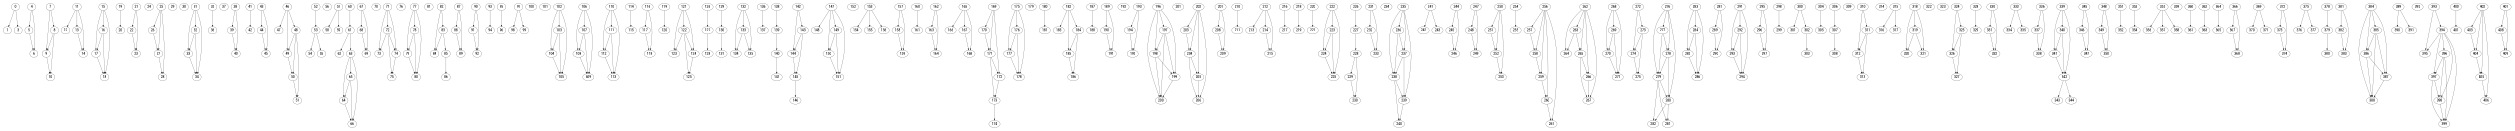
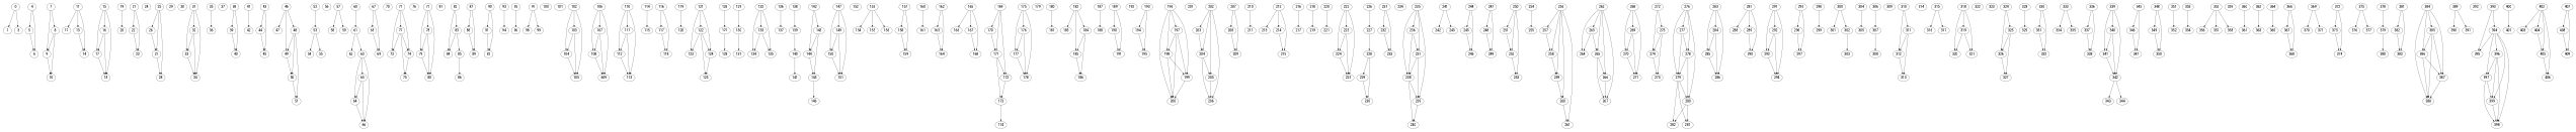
  digraph {
    fontname="Roboto Condensed"
    fontsize=24
    nodesep=.25
    ranksep=1.5
    node [fontname="Roboto Condensed" fontsize=24]
    edge [fontname="Roboto Condensed" fontsize=24]
    0
    1
    3
    4
    5
    6
    7
    8
    9
    10
    11
    12
    13
    14
    15
    16
    17
    18
    19
    20
    21
    22
    23
    24
    25
    26
    27
    28
    29
    30
    31
    32
    33
    34
    35
    36
    37
    38
    39
    40
    41
    42
    43
    44
    45
    46
    47
    48
    49
    50
    51
    52
    53
    54
    55
    56
    57
    58
    59
    60
    61
    62
    63
    64
    65
    66
    67
    68
    69
    70
    71
    72
    73
    74
    75
    76
    77
    78
    79
    80
    81
    82
    83
    84
    85
    86
    87
    88
    89
    90
    91
    92
    93
    94
    95
    96
    97
    98
    99
    100
    101
    102
    103
    104
    105
    106
    107
    108
    n109 [label=609]
    110
    111
    112
    113
    114
    115
    116
    117
    118
    119
    120
    121
    122
    123
    124
    125
    126
    127
    128
    129
    130
    131
    132
    133
    134
    135
    136
    137
    138
    139
    140
    141
    142
    143
    144
    145
    146
    147
-   148
    149
    150
    151
    152
    153
    154
    155
    156
    157
    158
    159
    160
    161
    162
    163
    164
    165
    166
    167
    168
    169
    170
    171
    172
    173
    174
    175
    176
    177
    178
    179
    180
    181
    182
    183
    184
    185
    186
    187
    188
    189
    190
    191
    192
    193
    194
    195
    196
    197
    198
    199
    200
    201
    202
    203
    204
    205
    206
    207
    208
    209
    210
    211
    212
    213
    214
    215
    216
    217
    218
    219
    220
    221
    222
    223
    224
    225
    226
    227
    228
    229
    230
    231
    232
    233
    234
    235
    236
    237
    238
    239
    240
    241
    242
    243
    244
    245
    246
    247
    248
    249
    250
    251
    252
    253
    254
    255
    256
    257
    258
    259
    260
    261
    262
    263
    264
    265
    266
    267
    268
    269
    270
    271
    272
    273
    274
    275
    276
    277
    278
    279
    280
    281
    282
    283
    284
    285
    286
    287
+   288
    289
    290
    291
    292
    293
    294
    295
    296
    297
    298
    299
    300
    301
    302
    303
    304
    305
    306
    307
    308
    309
    310
    311
    312
    313
    314
    315
    316
    317
    318
    319
    320
    321
    322
    323
    324
    325
    326
    327
    328
    329
    330
    331
    332
    333
    334
    335
    336
    337
    338
    339
    340
    341
    342
    343
    344
    345
    346
    347
    348
    349
    350
    351
    352
    353
    354
    355
    356
    357
    358
    359
    360
    361
    362
    363
    364
    365
    366
    367
    368
    369
    370
    371
    372
    373
    374
    375
    376
    377
    378
    379
    380
    381
    382
    383
    384
    385
    386
    387
    388
    389
    390
    391
    392
    393
    394
    395
    396
    397
    398
    399
    400
    401
    402
    403
    404
    405
    406
    407
    408
    409
    0 -> 1
    0 -> 3
    4 -> 5
    4 -> 6
    5 -> 6
    7 -> 8
    7 -> 9
    8 -> 9
    8 -> 10
    9 -> 10
    11 -> 12
    11 -> 13
    11 -> 14
    13 -> 14
    15 -> 16
    15 -> 17
    15 -> 18
    16 -> 17
    16 -> 18
    17 -> 18
    19 -> 20
    21 -> 22
    21 -> 23
    22 -> 23
    25 -> 26
    25 -> 27
    25 -> 28
    26 -> 27
    27 -> 28
    31 -> 32
    31 -> 33
    31 -> 34
    32 -> 33
    32 -> 34
    33 -> 34
    35 -> 36
    38 -> 39
    38 -> 40
    39 -> 40
    41 -> 42
    43 -> 44
    43 -> 45
    44 -> 45
    46 -> 47
    46 -> 48
    46 -> 49
    48 -> 49
    48 -> 50
    48 -> 51
    49 -> 50
    50 -> 51
    52 -> 53
    53 -> 54
    53 -> 55
    57 -> 58
    57 -> 59
    60 -> 61
    61 -> 62
    61 -> 63
    63 -> 64
    63 -> 65
    63 -> 66
    64 -> 66
    65 -> 64
    65 -> 66
    67 -> 68
    67 -> 69
    68 -> 69
    71 -> 72
    71 -> 73
    71 -> 74
    72 -> 73
    72 -> 74
    72 -> 75
    74 -> 75
    77 -> 78
    77 -> 79
    77 -> 80
    78 -> 79
    78 -> 80
    79 -> 80
    82 -> 83
    82 -> 84
    83 -> 84
    83 -> 85
    85 -> 86
    87 -> 88
    87 -> 89
    88 -> 89
    90 -> 91
    90 -> 92
    91 -> 92
    93 -> 94
    95 -> 96
    97 -> 98
    97 -> 99
    102 -> 103
    102 -> 104
    102 -> 105
    103 -> 104
    103 -> 105
    104 -> 105
    106 -> 107
    106 -> 108
    106 -> n109
    107 -> 108
    107 -> n109
    108 -> n109
    110 -> 111
    110 -> 112
    110 -> 113
    111 -> 112
    111 -> 113
    112 -> 113
    114 -> 115
    116 -> 117
    116 -> 118
    117 -> 118
    119 -> 120
    121 -> 122
    121 -> 123
    121 -> 124
    122 -> 123
    122 -> 124
    122 -> 125
    124 -> 125
    126 -> 127
    127 -> 128
    129 -> 130
    130 -> 131
    132 -> 133
    132 -> 134
    132 -> 135
    133 -> 134
    133 -> 135
    136 -> 137
    138 -> 139
    139 -> 140
    140 -> 141
    142 -> 143
    142 -> 144
    143 -> 144
    143 -> 145
    144 -> 145
    145 -> 146
-   147 -> 148
    147 -> 149
    147 -> 150
    147 -> 151
    149 -> 150
    149 -> 151
    150 -> 151
    153 -> 154
    153 -> 155
    153 -> 156
    157 -> 158
    157 -> 159
    158 -> 159
    160 -> 161
    162 -> 163
    162 -> 164
    163 -> 164
    165 -> 166
    165 -> 167
    165 -> 168
    167 -> 168
    169 -> 170
    169 -> 171
    169 -> 172
    170 -> 171
    171 -> 172
    171 -> 173
    172 -> 173
    173 -> 174
    175 -> 176
    175 -> 177
    175 -> 178
    176 -> 177
    176 -> 178
    177 -> 178
    180 -> 181
    182 -> 183
    182 -> 184
    182 -> 185
    184 -> 185
    184 -> 186
    185 -> 186
    187 -> 188
    189 -> 190
    189 -> 191
    190 -> 191
    193 -> 194
    193 -> 195
    194 -> 195
    196 -> 197
    196 -> 198
    196 -> 199
    196 -> 200
    197 -> 198
    197 -> 199
    197 -> 200
    198 -> 199
    198 -> 200
    199 -> 200
    202 -> 203
    202 -> 204
    202 -> 205
    202 -> 206
    203 -> 204
    204 -> 205
    204 -> 206
    205 -> 206
    207 -> 208
    207 -> 209
    208 -> 209
    210 -> 211
    212 -> 213
    212 -> 214
    212 -> 215
    214 -> 215
    216 -> 217
    218 -> 219
    220 -> 221
    222 -> 223
    222 -> 224
    222 -> 225
    223 -> 224
    223 -> 225
    224 -> 225
    226 -> 227
    227 -> 228
    228 -> 229
    228 -> 230
    229 -> 230
    231 -> 232
    231 -> 233
    232 -> 233
    235 -> 236
    235 -> 237
    235 -> 238
    235 -> 239
    236 -> 237
    236 -> 238
    237 -> 238
    237 -> 239
    238 -> 239
    238 -> 240
    239 -> 240
    241 -> 242
    241 -> 243
    244 -> 245
    244 -> 246
    245 -> 246
    247 -> 248
    247 -> 249
    248 -> 249
    250 -> 251
    250 -> 252
    250 -> 253
    251 -> 252
    252 -> 253
    254 -> 255
    256 -> 257
    256 -> 258
    256 -> 259
    256 -> 260
    256 -> 261
    257 -> 258
    258 -> 259
    259 -> 260
    260 -> 261
    262 -> 263
    262 -> 264
    262 -> 265
    262 -> 266
    262 -> 267
    263 -> 264
    263 -> 265
    265 -> 266
    265 -> 267
    266 -> 267
    268 -> 269
    268 -> 270
    268 -> 271
    269 -> 270
    269 -> 271
    270 -> 271
    272 -> 273
    272 -> 274
    273 -> 274
    273 -> 275
    274 -> 275
    276 -> 277
    276 -> 278
    276 -> 279
    276 -> 280
    277 -> 278
    277 -> 279
    278 -> 279
    278 -> 280
    279 -> 280
    279 -> 281
    279 -> 282
    280 -> 281
    280 -> 282
    283 -> 284
    283 -> 285
    283 -> 286
    284 -> 285
    284 -> 286
    285 -> 286
+   287 -> 288
    287 -> 289
    287 -> 290
    289 -> 290
    291 -> 292
    291 -> 293
    291 -> 294
    292 -> 293
    292 -> 294
    293 -> 294
    295 -> 296
    295 -> 297
    296 -> 297
    298 -> 299
    300 -> 301
    300 -> 302
    302 -> 303
    304 -> 305
    306 -> 307
    307 -> 308
    310 -> 311
    310 -> 312
    311 -> 312
    311 -> 313
    312 -> 313
    315 -> 316
    315 -> 317
    318 -> 319
    318 -> 320
    318 -> 321
    319 -> 320
    319 -> 321
    324 -> 325
    324 -> 326
    325 -> 326
    325 -> 327
    326 -> 327
    328 -> 329
    330 -> 331
    330 -> 332
    331 -> 332
    333 -> 334
    333 -> 335
    336 -> 337
    336 -> 338
    337 -> 338
    339 -> 340
    339 -> 341
    339 -> 342
    340 -> 341
    340 -> 342
    341 -> 342
    342 -> 343
    342 -> 344
    345 -> 346
    345 -> 347
    346 -> 347
    348 -> 349
    348 -> 350
    349 -> 350
    351 -> 352
    353 -> 354
    355 -> 356
    355 -> 357
    355 -> 358
    360 -> 361
    362 -> 363
    364 -> 365
    366 -> 367
    366 -> 368
    367 -> 368
    369 -> 370
    369 -> 371
    372 -> 373
    372 -> 374
    373 -> 374
    375 -> 376
    375 -> 377
    378 -> 379
    379 -> 380
    381 -> 382
    381 -> 383
    382 -> 383
    384 -> 385
    384 -> 386
    384 -> 387
    384 -> 388
    385 -> 386
    385 -> 387
    385 -> 388
    386 -> 387
    386 -> 388
    387 -> 388
    389 -> 390
    389 -> 391
    393 -> 394
    393 -> 395
    394 -> 395
    394 -> 396
    394 -> 397
    394 -> 398
    394 -> 399
    396 -> 397
    396 -> 398
    396 -> 399
    397 -> 398
    397 -> 399
-   398 -> 399
+   399 -> 398
    400 -> 401
    402 -> 403
    402 -> 404
    402 -> 405
    402 -> 406
-   403 -> 404
    404 -> 405
    405 -> 406
    407 -> 408
    407 -> 409
    408 -> 409
  }
